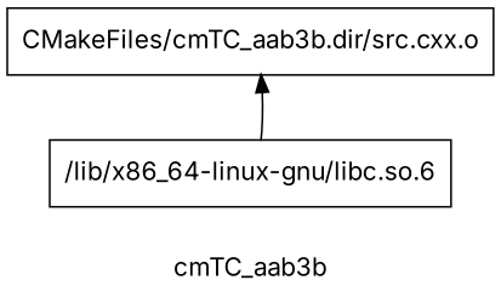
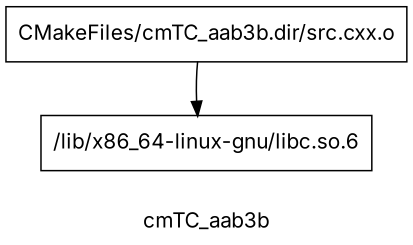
  digraph {
    label=cmTC_aab3b
    fontname=Inter
    node [shape=record fontname=Inter]
    n1 [label="{CMakeFiles/cmTC_aab3b.dir/src.cxx.o}"]
    n2 [label="{/lib/x86_64-linux-gnu/libc.so.6}"]
-   n2 -> n1 [fontname=Inter]
+   n1 -> n2 [fontname=Inter]
  }
